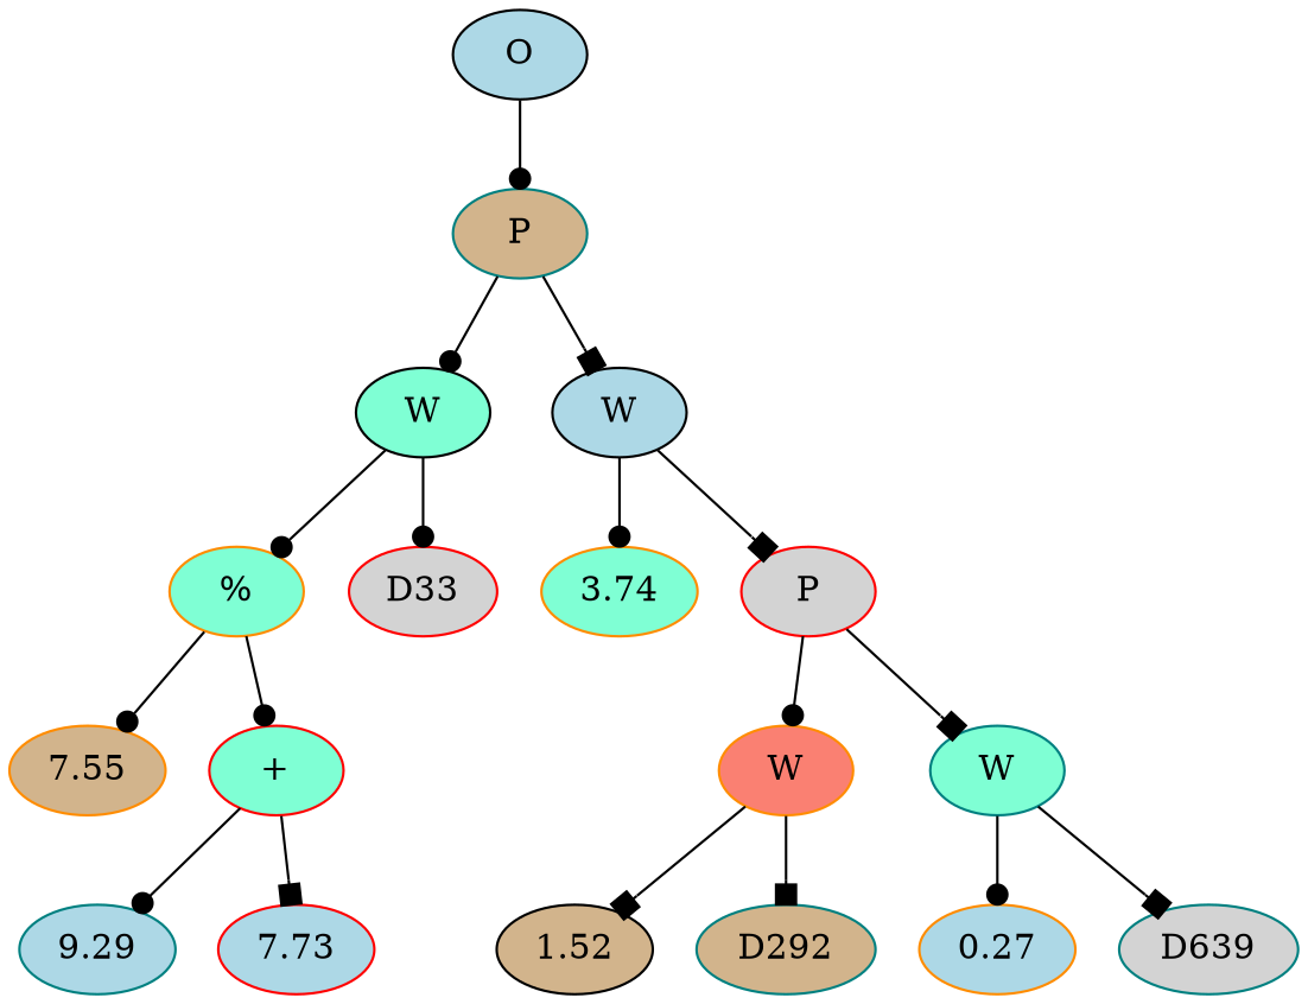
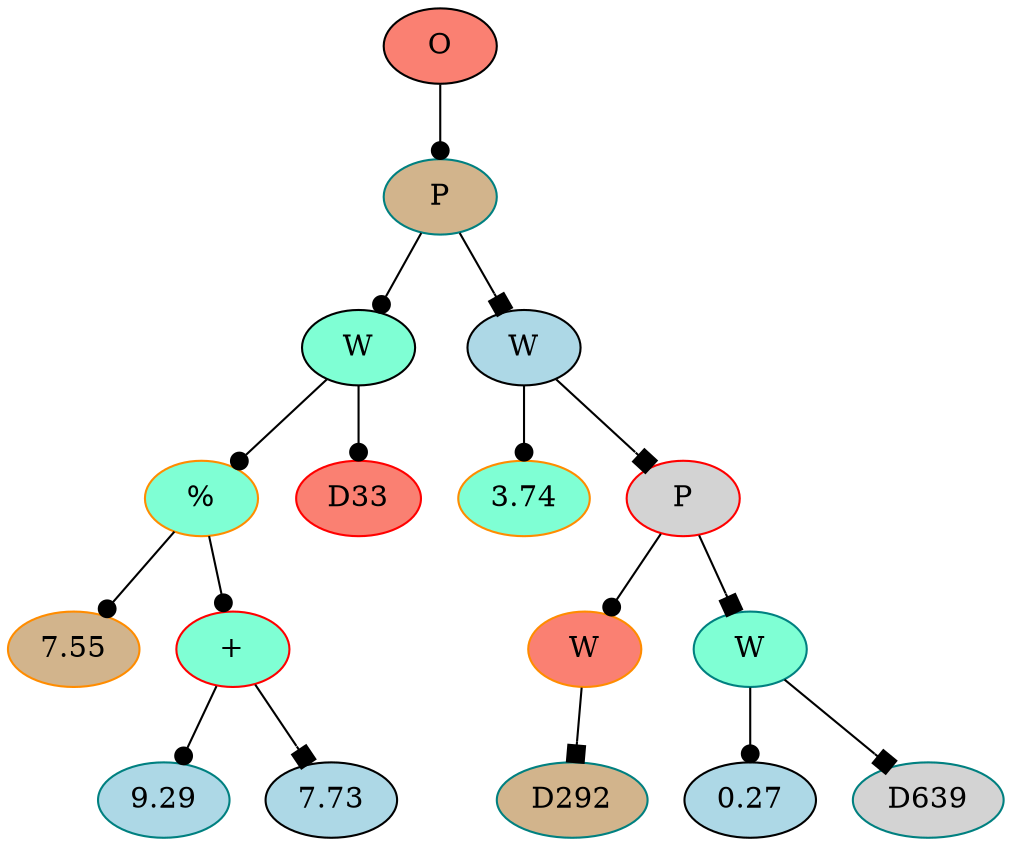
  digraph {
    node [color=black fillcolor=lightblue style=filled]
    edge [arrowhead=dot]
-   n1 [label=O]
+   n1 [fillcolor=salmon label=O]
    n2 [color=teal fillcolor=tan label=P]
    n3 [fillcolor=aquamarine label=W]
    n4 [label=W]
    n5 [color=darkorange fillcolor=aquamarine label="%"]
-   n6 [color=red fillcolor=lightgrey label=D33]
+   n6 [color=red fillcolor=salmon label=D33]
    n7 [color=darkorange fillcolor=aquamarine label=3.74]
    n8 [color=red fillcolor=lightgrey label=P]
    n9 [color=darkorange fillcolor=tan label=7.55]
    n10 [color=red fillcolor=aquamarine label="+"]
    n11 [color=teal label=9.29]
-   n12 [color=red label=7.73]
+   n12 [label=7.73]
    n13 [color=darkorange fillcolor=salmon label=W]
    n14 [color=teal fillcolor=aquamarine label=W]
-   n15 [fillcolor=tan label=1.52]
    n16 [color=teal fillcolor=tan label=D292]
-   n17 [color=darkorange label=0.27]
+   n17 [label=0.27]
    n18 [color=teal fillcolor=lightgrey label=D639]
    n1 -> n2
    n2 -> n3
    n2 -> n4 [arrowhead=box]
    n3 -> n5
    n3 -> n6
    n4 -> n7
    n4 -> n8 [arrowhead=box]
    n5 -> n9
    n5 -> n10
    n8 -> n13
    n8 -> n14 [arrowhead=box]
    n10 -> n11
    n10 -> n12 [arrowhead=box]
-   n13 -> n15 [arrowhead=box]
    n13 -> n16 [arrowhead=box]
    n14 -> n17
    n14 -> n18 [arrowhead=box]
  }
